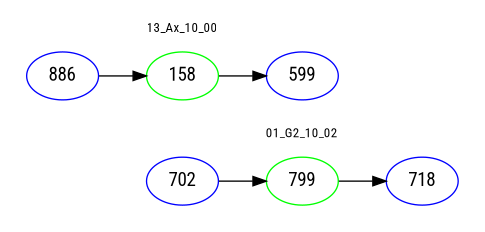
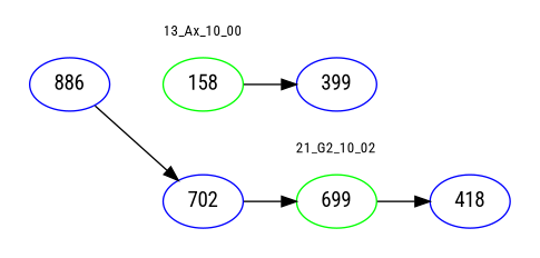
  digraph {
    fontname="Roboto Condensed"
    rankdir=LR
    node [color=blue fontname="Roboto Condensed"]
    edge [color=black fontname="Roboto Condensed"]
    n1 [label=886]
    n2 [color=green label=158]
-   n3 [label=599]
+   n3 [label=399]
    n4 [label=702]
-   n5 [color=green label=799]
-   n6 [label=718]
+   n5 [color=green label=699]
+   n6 [label=418]
    subgraph cluster_1 {
      color=white
      fontsize=10
      label="13_Ax_10_00"
      n1
      n2
      n3
    }
    subgraph cluster_2 {
      color=white
      fontsize=10
-     label="01_G2_10_02"
+     label="21_G2_10_02"
      n4
      n5
      n6
    }
-   n1 -> n2
+   n1 -> n4
    n2 -> n3
    n4 -> n5
    n5 -> n6
  }
